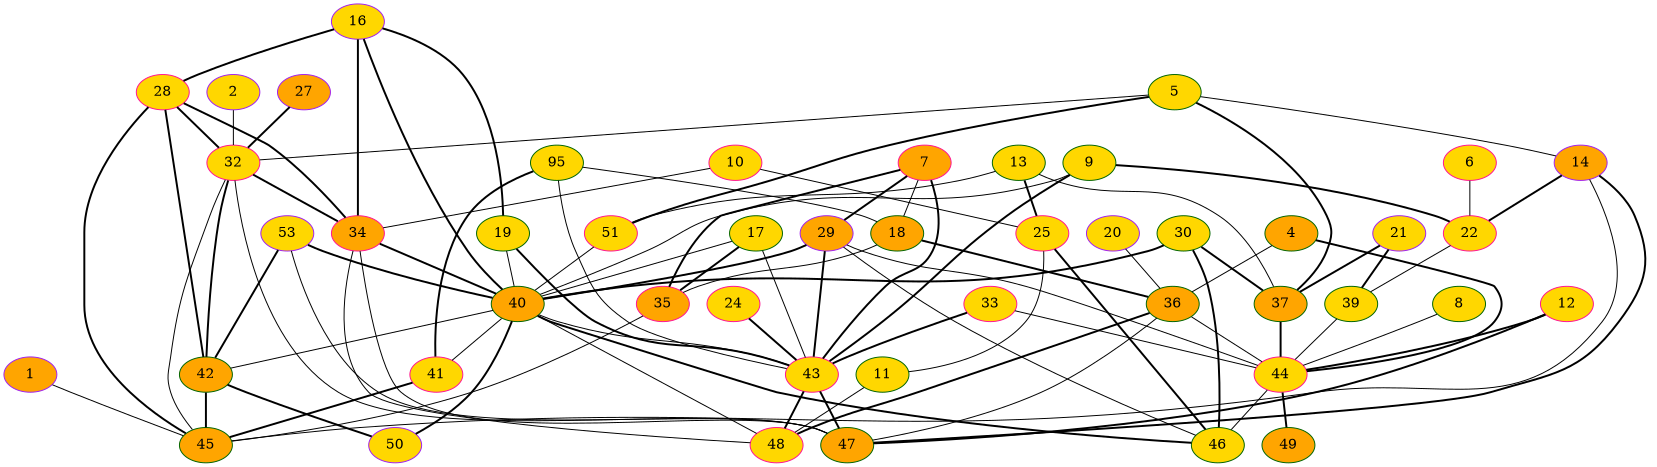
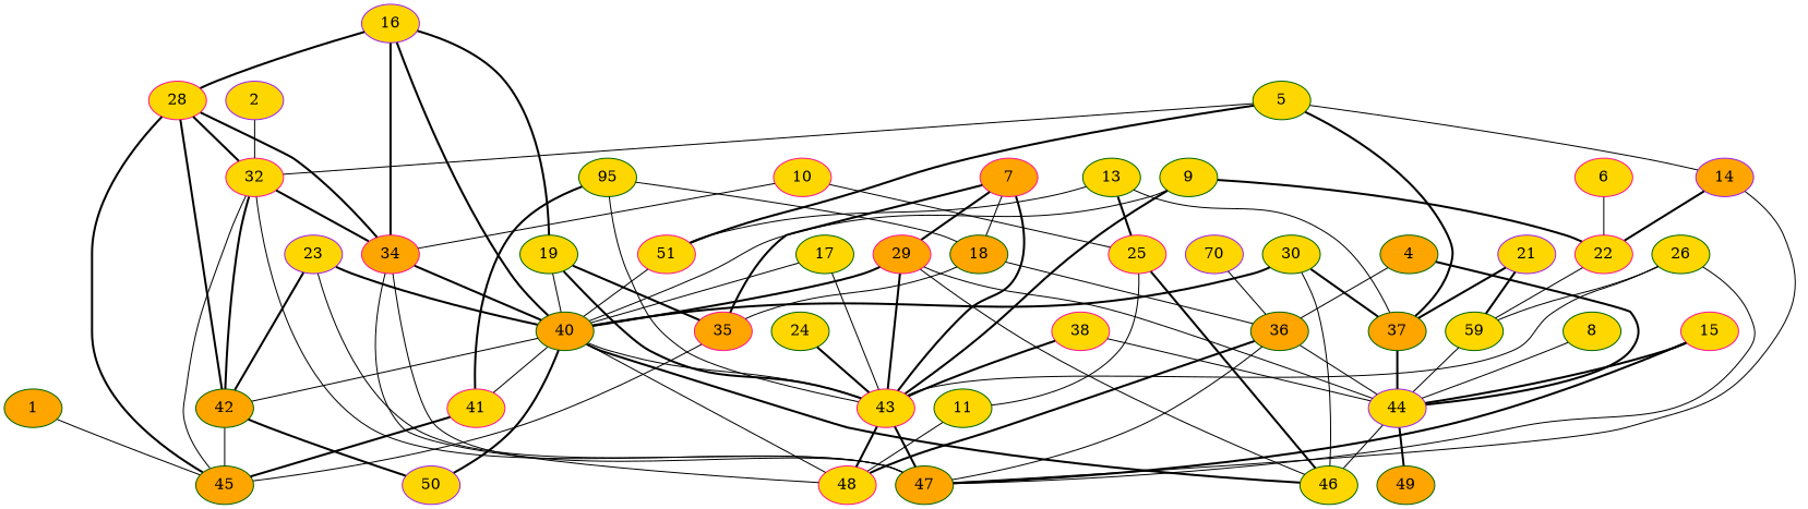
  graph {
    node [color=darkgreen fillcolor=gold style=filled]
    edge [style=bold weight=1.0]
-   1 [color=purple fillcolor=orange]
+   1 [fillcolor=orange]
    45 [fillcolor=orange]
    2 [color=purple]
    32 [color=deeppink]
    34 [color=deeppink fillcolor=orange]
    47 [fillcolor=orange]
    42 [fillcolor=orange]
    40 [fillcolor=orange]
    48 [color=deeppink]
    4 [fillcolor=orange]
    36 [fillcolor=orange]
-   44 [color=deeppink]
+   44 [color=purple]
    46
    49 [fillcolor=orange]
    5
    14 [color=purple fillcolor=orange]
    n17 [color=deeppink label=51]
    37 [fillcolor=orange]
    22 [color=deeppink]
    6 [color=deeppink]
-   39
+   39 [label=59]
    7 [color=deeppink fillcolor=orange]
-   29 [color=purple fillcolor=orange]
+   29 [color=deeppink fillcolor=orange]
    35 [color=deeppink fillcolor=orange]
    43 [color=deeppink]
    18 [fillcolor=orange]
    41 [color=deeppink]
    50 [color=purple]
    8
    9
    10 [color=deeppink]
    25 [color=deeppink]
    11
-   12 [color=deeppink]
+   12 [color=deeppink label=15]
    13
    n36 [label=95]
    16 [color=purple]
    28 [color=deeppink]
    19
    17
-   20 [color=purple]
+   20 [color=purple label=70]
    21 [color=purple]
-   23 [color=purple label=53]
-   24 [color=deeppink]
-   27 [color=purple fillcolor=orange]
+   23 [color=purple]
+   24
+   26
    30
-   38 [color=deeppink label=33]
+   38 [color=deeppink]
    1 -- 45 [style=solid]
    2 -- 32 [style=solid]
    32 -- 45 [style=solid]
    32 -- 34
    32 -- 47 [style=solid weight=2.0]
    32 -- 42
    34 -- 47 [style=solid]
    34 -- 40
    34 -- 48 [style=solid]
-   42 -- 45
+   42 -- 45 [style=solid]
    42 -- 50
    40 -- 42 [style=solid]
    40 -- 48 [style=solid]
    40 -- 46
    40 -- 43 [style=solid]
    40 -- 41 [style=solid]
    40 -- 50
    4 -- 36 [style=solid]
    4 -- 44
    36 -- 47 [style=solid]
    36 -- 48
    36 -- 44 [style=solid]
    44 -- 46 [style=solid weight=2.0]
    44 -- 49
    5 -- 32 [style=solid]
    5 -- 14 [style=solid]
    5 -- n17
    5 -- 37
-   14 -- 45 [style=solid]
-   14 -- 47
+   14 -- 47 [style=solid]
    14 -- 22
    n17 -- 40 [style=solid]
    37 -- 44
    22 -- 39 [style=solid]
    6 -- 22 [style=solid]
    39 -- 44 [style=solid]
    7 -- 29
    7 -- 35
    7 -- 43 [weight=3.0]
    7 -- 18 [style=solid]
    29 -- 40 [weight=2.0]
    29 -- 44 [style=solid]
    29 -- 46 [style=solid]
    29 -- 43
    35 -- 45 [style=solid]
    43 -- 47
    43 -- 48
-   18 -- 36
+   18 -- 36 [style=solid]
    18 -- 35 [style=solid]
    41 -- 45
    8 -- 44 [style=solid]
    9 -- 40 [style=solid]
    9 -- 22
    9 -- 43
    10 -- 34 [style=solid]
    10 -- 25 [style=solid]
    25 -- 46
    25 -- 11 [style=solid]
    11 -- 48 [style=solid]
    12 -- 47
    12 -- 44
    13 -- n17 [style=solid]
    13 -- 37 [style=solid]
    13 -- 25
    n36 -- 43 [style=solid]
    n36 -- 18 [style=solid]
    n36 -- 41
    16 -- 34 [weight=2.0]
    16 -- 40
    16 -- 28
    16 -- 19
    28 -- 45
    28 -- 32
    28 -- 34
    28 -- 42
    19 -- 40 [style=solid]
    19 -- 43
    17 -- 40 [style=solid weight=2.0]
-   17 -- 35
+   19 -- 35
    17 -- 43 [style=solid]
    20 -- 36 [style=solid]
    21 -- 37
    21 -- 39
    23 -- 47 [style=solid]
    23 -- 42
    23 -- 40
    24 -- 43
-   27 -- 32
+   26 -- 47 [style=solid]
+   26 -- 39 [style=solid]
+   26 -- 43 [style=solid]
    30 -- 40 [weight=2.0]
-   30 -- 46 [weight=2.0]
+   30 -- 46 [style=solid weight=2.0]
    30 -- 37
    38 -- 44 [style=solid]
    38 -- 43
  }
